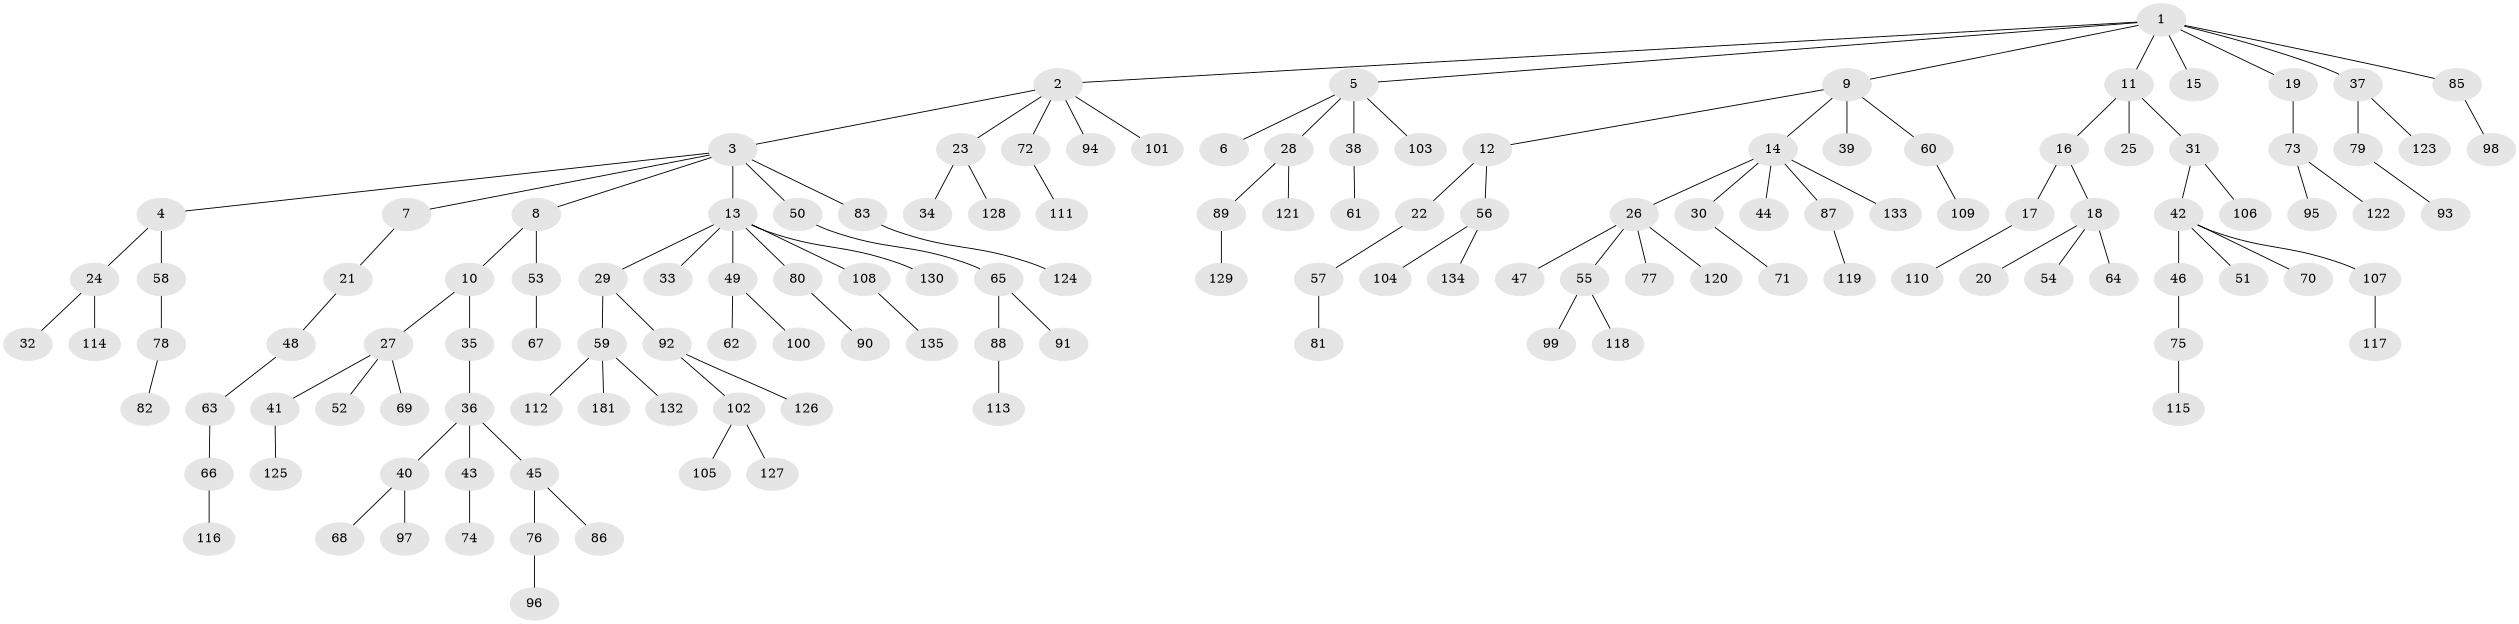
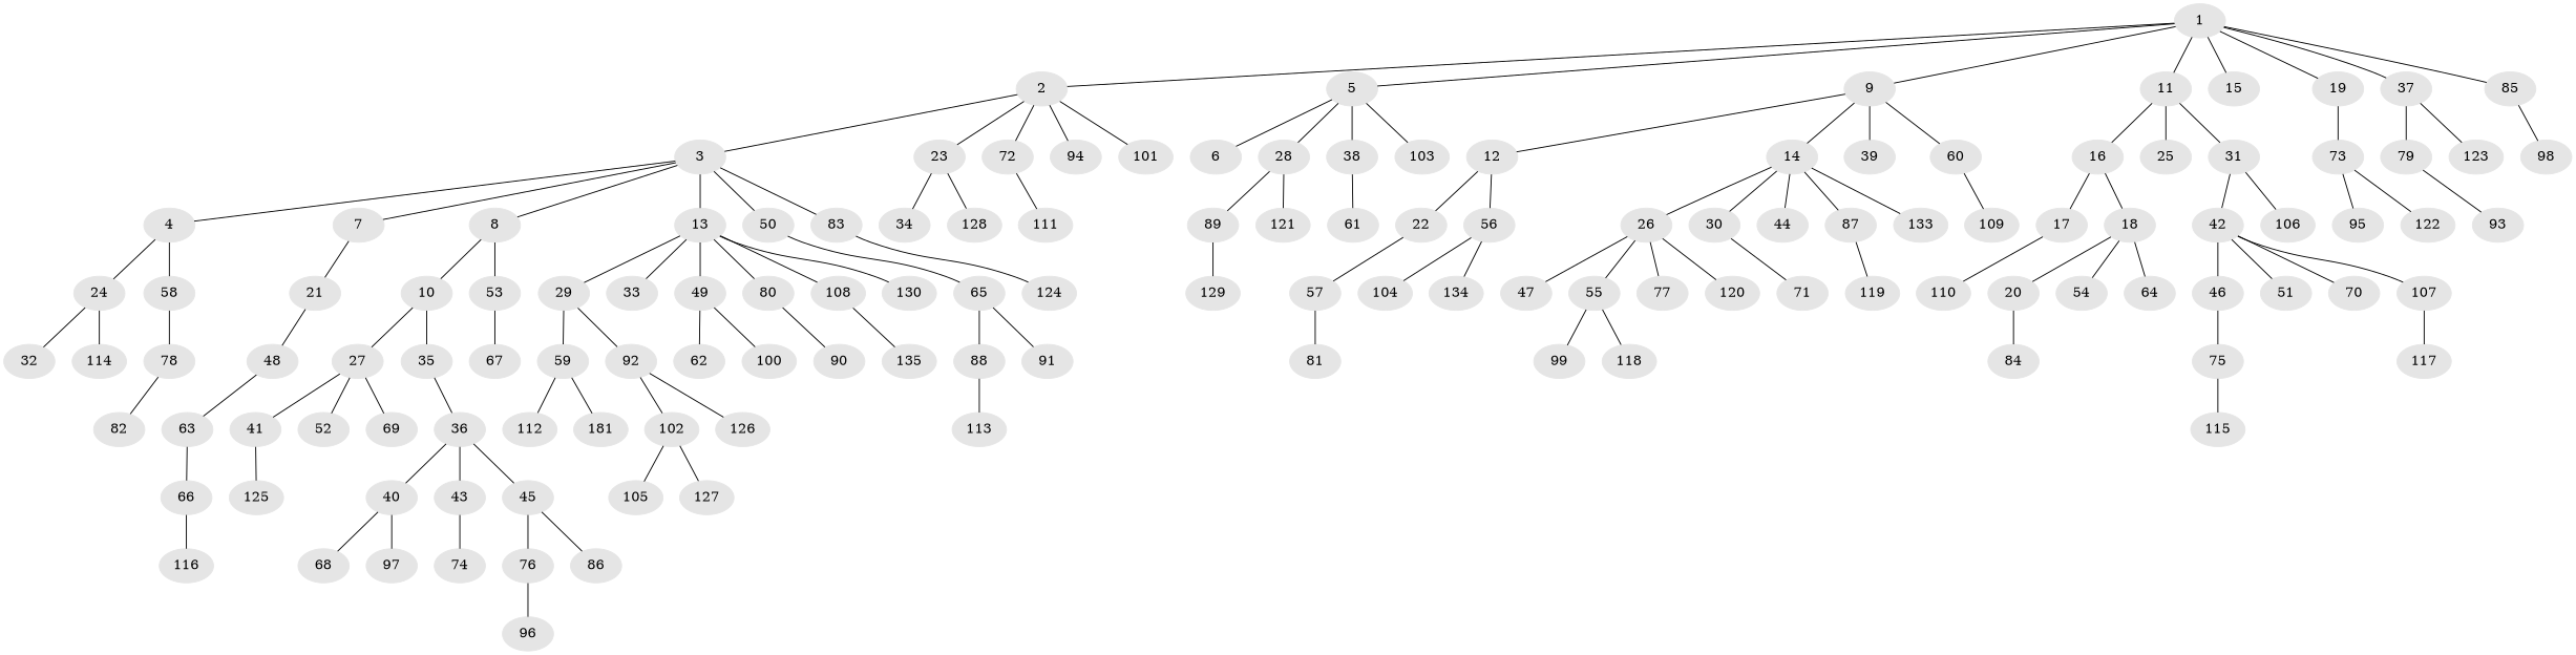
  graph {
    node [color=gray90 style=filled]
    1
    2
    5
    9
    11
    15
    19
    37
    85
    3
    23
    72
    94
    101
    6
    28
    38
    103
    12
    14
    39
    60
    16
    25
    31
    73
    79
    123
    98
    4
    7
    8
    13
    50
    83
    34
    128
    111
    24
    58
    21
    10
    53
    29
    33
    49
    80
    108
    130
    65
    124
    32
    114
    78
    89
    121
    61
    48
    27
    35
    67
    22
    56
    26
    30
    44
    87
    133
    109
    41
    52
    69
    36
    17
    18
    42
    106
    57
    104
    134
    59
    92
    62
    100
    90
    135
    47
    55
    77
    120
    71
    119
    110
    20
    54
    64
+   84
    95
    122
    63
    81
    99
    118
    125
    129
    112
    n107 [label=181]
-   132
    102
    126
    46
    51
    70
    107
    40
    43
    45
    68
    97
    74
    76
    86
    93
    75
    117
    96
    115
    66
    88
    91
    82
    116
    113
    105
    127
    1 -- 2
    1 -- 5
    1 -- 9
    1 -- 11
    1 -- 15
    1 -- 19
    1 -- 37
    1 -- 85
    2 -- 3
    2 -- 23
    2 -- 72
    2 -- 94
    2 -- 101
    5 -- 6
    5 -- 28
    5 -- 38
    5 -- 103
    9 -- 12
    9 -- 14
    9 -- 39
    9 -- 60
    11 -- 16
    11 -- 25
    11 -- 31
    19 -- 73
    37 -- 79
    37 -- 123
    85 -- 98
    3 -- 4
    3 -- 7
    3 -- 8
    3 -- 13
    3 -- 50
    3 -- 83
    23 -- 34
    23 -- 128
    72 -- 111
    28 -- 89
    28 -- 121
    38 -- 61
    12 -- 22
    12 -- 56
    14 -- 26
    14 -- 30
    14 -- 44
    14 -- 87
    14 -- 133
    60 -- 109
    16 -- 17
    16 -- 18
    31 -- 42
    31 -- 106
    73 -- 95
    73 -- 122
    79 -- 93
    4 -- 24
    4 -- 58
    7 -- 21
    8 -- 10
    8 -- 53
    13 -- 29
    13 -- 33
    13 -- 49
    13 -- 80
    13 -- 108
    13 -- 130
    50 -- 65
    83 -- 124
    24 -- 32
    24 -- 114
    58 -- 78
    21 -- 48
    10 -- 27
    10 -- 35
    53 -- 67
    29 -- 59
    29 -- 92
    49 -- 62
    49 -- 100
    80 -- 90
    108 -- 135
    65 -- 88
    65 -- 91
    78 -- 82
    89 -- 129
    48 -- 63
    27 -- 41
    27 -- 52
    27 -- 69
    35 -- 36
    22 -- 57
    56 -- 104
    56 -- 134
    26 -- 47
    26 -- 55
    26 -- 77
    26 -- 120
    30 -- 71
    87 -- 119
    41 -- 125
    36 -- 40
    36 -- 43
    36 -- 45
    17 -- 110
    18 -- 20
    18 -- 54
    18 -- 64
    42 -- 46
    42 -- 51
    42 -- 70
    42 -- 107
    57 -- 81
    59 -- 112
    59 -- n107
-   59 -- 132
    92 -- 102
    92 -- 126
    55 -- 99
    55 -- 118
+   20 -- 84
    63 -- 66
    102 -- 105
    102 -- 127
    46 -- 75
    107 -- 117
    40 -- 68
    40 -- 97
    43 -- 74
    45 -- 76
    45 -- 86
    76 -- 96
    75 -- 115
    66 -- 116
    88 -- 113
  }
